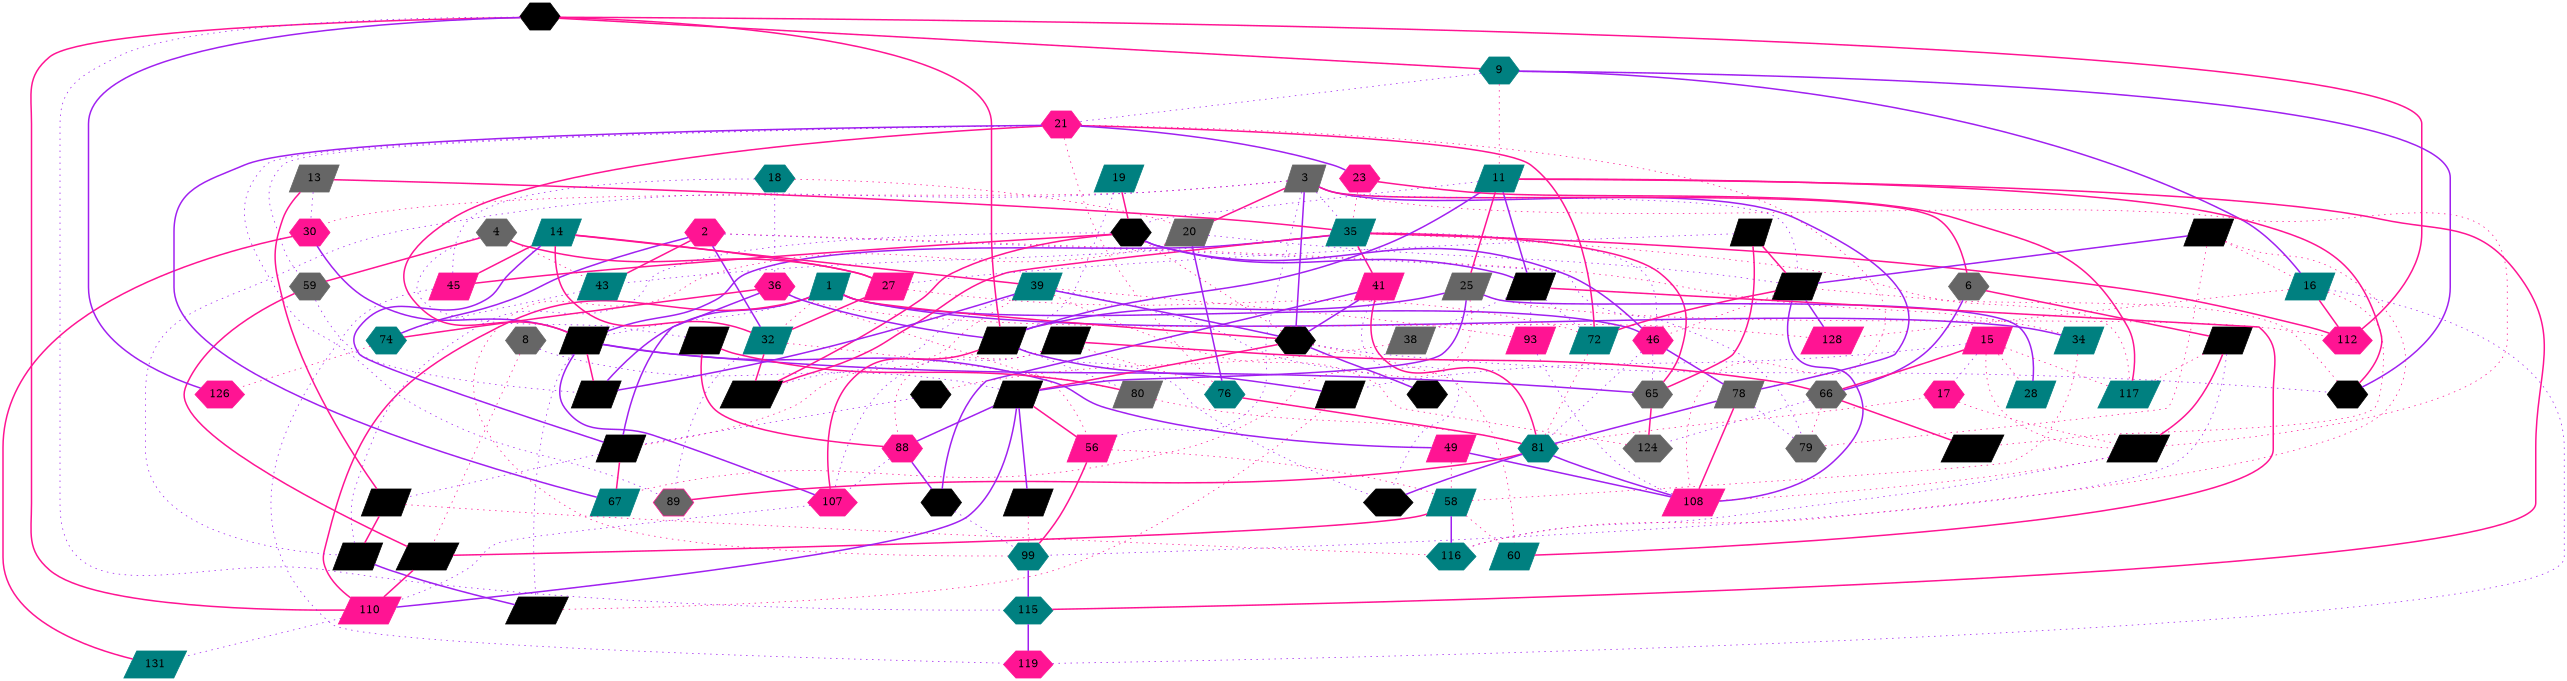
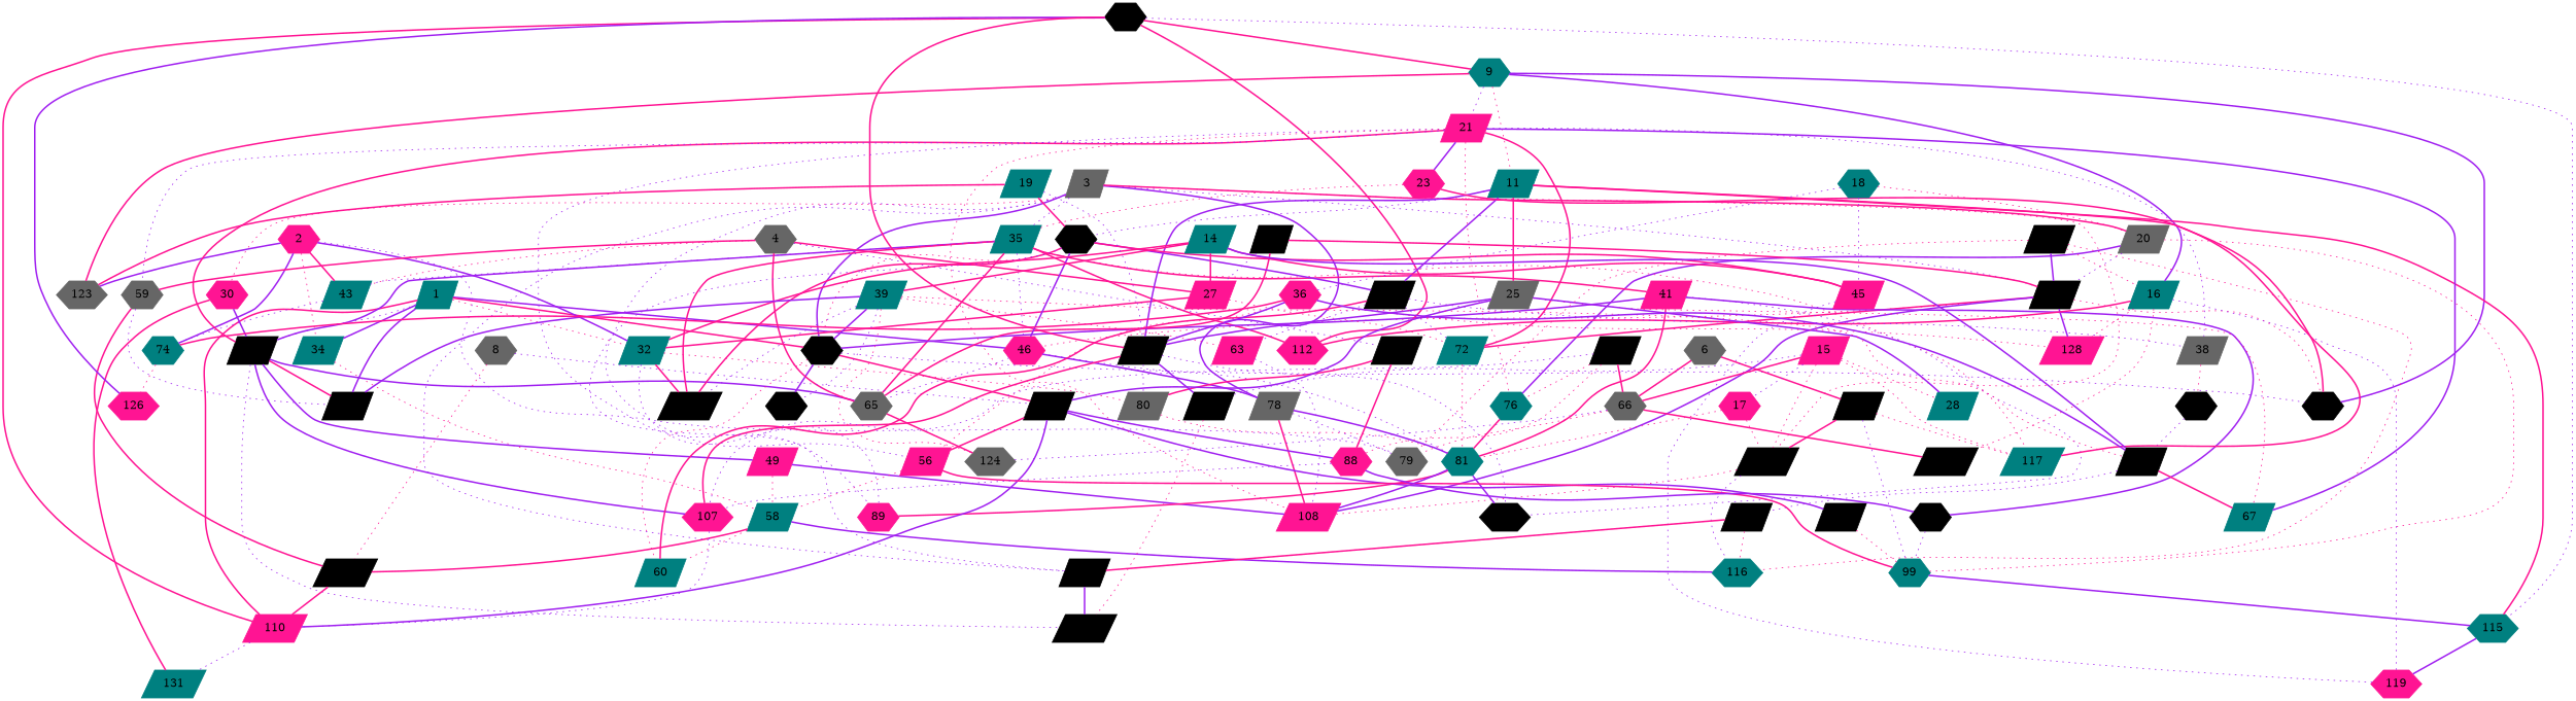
  graph {
    fontname="DejaVu Serif"
    node [color=black fontname="DejaVu Serif" shape=parallelogram style=filled]
    edge [color=deeppink fontname="DejaVu Serif" style=bold]
    1 [color=teal super="+26"]
    32 [color=teal super="+51"]
    34 [color=teal super="+75"]
    40 [super="+57"]
    46 [color=deeppink shape=hexagon super="+55"]
    50 [shape=hexagon super="+53"]
    73
    110 [color=deeppink super="+129"]
-   89 [color=deeppink shape=hexagon fillcolor=gray40]
+   89 [color=deeppink shape=hexagon]
    118 [super="+125"]
    80 [color=gray40]
    58 [color=teal super="+64"]
    65 [color=gray40 shape=hexagon super="+96"]
    107 [color=deeppink shape=hexagon]
    49 [color=deeppink]
    102
    78 [color=gray40]
    81 [color=teal shape=hexagon super="+127"]
    54 [super="+103"]
    83 [shape=hexagon]
    60 [color=teal]
    97 [shape=hexagon]
    131 [color=teal]
    2 [color=deeppink shape=hexagon super="+10"]
    43 [color=teal]
    74 [color=teal shape=hexagon]
    79 [color=gray40 shape=hexagon]
+   123 [color=gray40 shape=hexagon]
    126 [color=deeppink shape=hexagon]
    3 [color=gray40 super="+132"]
    6 [color=gray40 shape=hexagon]
    20 [color=gray40 super="+25"]
    30 [color=deeppink shape=hexagon]
    33 [super="+135"]
    35 [color=teal super="+121"]
    56 [color=deeppink]
    84 [super="+94"]
    104 [super="+133"]
    62
    66 [color=gray40 shape=hexagon super="+122"]
    76 [color=teal shape=hexagon]
    99 [color=teal shape=hexagon super="+113"]
    128 [color=deeppink]
    72 [color=teal]
    108 [color=deeppink super="+111"]
    112 [color=deeppink shape=hexagon]
    117 [color=teal]
    41 [color=deeppink super="+120"]
    116 [color=teal shape=hexagon]
    4 [color=gray40 shape=hexagon super="+52"]
    27 [color=deeppink super="+69"]
    48
    59 [color=gray40 shape=hexagon]
    88 [color=deeppink shape=hexagon super="+91"]
    109
    124 [color=gray40 shape=hexagon]
    5
    38 [color=gray40 super="+114"]
    42 [shape=hexagon]
    130
    7 [shape=hexagon super="+134"]
    9 [color=teal shape=hexagon super="+44"]
    37 [super="+85"]
    115 [color=teal shape=hexagon]
    11 [color=teal super="+95"]
    16 [color=teal super="+63"]
-   21 [color=deeppink shape=hexagon super="+92"]
+   21 [color=deeppink super="+92"]
    82
    101 [shape=hexagon]
    119 [color=deeppink shape=hexagon]
    77
    8 [color=gray40 shape=hexagon]
    22 [shape=hexagon super="+87"]
    n74 [color=gray40 label=25 super="+71"]
    29 [super="+105"]
    23 [color=deeppink shape=hexagon]
    67 [color=teal]
    45 [color=deeppink]
    28 [color=teal]
-   93 [color=deeppink]
+   93 [color=deeppink label=63]
    12
-   13 [color=gray40]
    68
    14 [color=teal super="+106"]
    39 [color=teal super="+86"]
    61 [super="+90"]
    15 [color=deeppink super="+70"]
    17 [color=deeppink shape=hexagon]
    18 [color=teal shape=hexagon]
    36 [color=deeppink shape=hexagon super="+100"]
    19 [color=teal]
    31 [super="+47"]
    98 [shape=hexagon]
    1 -- 32 [style=dotted]
    1 -- 34 [color=purple]
    1 -- 40 [color=purple style=dotted]
    1 -- 46 [color=purple]
    1 -- 50
    1 -- 73 [color=purple]
    1 -- 110
    32 -- 89 [color=purple style=dotted]
    32 -- 118
    32 -- 80 [style=dotted]
    34 -- 58 [style=dotted]
    40 -- 73
    40 -- 65 [color=purple]
    40 -- 107 [color=purple]
    40 -- 49 [color=purple]
    40 -- 102 [color=purple style=dotted]
    46 -- 65 [color=purple style=dotted]
    46 -- 78 [color=purple]
    46 -- 81 [color=purple style=dotted]
    50 -- 54
    50 -- 83 [color=purple style=dotted]
    50 -- 60 [style=dotted]
    50 -- 97 [color=purple]
    110 -- 131 [color=purple style=dotted]
    80 -- 81 [style=dotted]
    58 -- 60 [style=dotted]
    58 -- 116 [color=purple]
    58 -- 109
    65 -- 124
    107 -- 110 [color=purple style=dotted]
    49 -- 58 [style=dotted]
    49 -- 108 [color=purple]
    78 -- 81 [color=purple]
    78 -- 79 [color=purple style=dotted]
    78 -- 108
    81 -- 89
    81 -- 108 [color=purple]
    81 -- 101 [color=purple]
    54 -- 110 [color=purple]
    54 -- 56
    54 -- 88 [color=purple]
    54 -- 77 [color=purple]
    2 -- 32 [color=purple]
    2 -- 34 [style=dotted weight=2]
    2 -- 43
    2 -- 74 [color=purple]
    2 -- 79 [color=purple style=dotted]
+   2 -- 123 [color=purple]
    43 -- 74 [color=purple style=dotted]
    74 -- 126 [style=dotted]
    3 -- 50 [color=purple]
    3 -- 78 [color=purple]
-   3 -- 6
    3 -- 20
    3 -- 30 [style=dotted]
    3 -- 33 [color=purple style=dotted]
    3 -- 35 [color=purple style=dotted]
    3 -- 56 [color=purple style=dotted]
    3 -- 84 [color=purple style=dotted]
    3 -- 104 [style=dotted]
    6 -- 62
-   6 -- 66 [color=purple]
+   6 -- 66
    20 -- 33 [color=purple style=dotted]
    20 -- 76 [color=purple]
    20 -- 99 [style=dotted]
    30 -- 40 [color=purple]
    30 -- 131
    33 -- 46 [style=dotted]
    33 -- 83 [style=dotted]
    33 -- 128 [color=purple]
    33 -- 72
    33 -- 108 [color=purple]
    35 -- 40 [color=purple]
    35 -- 46 [color=purple style=dotted]
    35 -- 118
    35 -- 65
    35 -- 43 [color=purple style=dotted]
    35 -- 112
    35 -- 117 [style=dotted]
    35 -- 41
    56 -- 58 [style=dotted]
    56 -- 99
    84 -- 102 [color=purple]
    104 -- 108 [style=dotted]
    104 -- 116 [color=purple style=dotted]
    62 -- 104
    62 -- 99 [color=purple style=dotted]
    62 -- 117 [style=dotted]
    66 -- 79 [style=dotted]
    66 -- 124 [color=purple style=dotted weight=2]
    66 -- 130
    76 -- 81
    99 -- 115 [color=purple]
    72 -- 81 [style=dotted]
    41 -- 50 [color=purple]
    41 -- 81
    41 -- 101 [color=purple style=dotted]
    41 -- 98 [color=purple]
+   4 -- 65
    4 -- 43 [style=dotted]
    4 -- 27
    4 -- 48 [color=purple style=dotted]
    4 -- 59
    27 -- 32
    27 -- 72 [style=dotted]
    48 -- 80
    48 -- 88
    59 -- 73 [color=purple style=dotted]
    59 -- 109
    88 -- 107 [color=purple style=dotted]
    88 -- 98 [color=purple]
    109 -- 110
    5 -- 65
    5 -- 33
    5 -- 27 [color=purple style=dotted]
    38 -- 42 [style=dotted]
    42 -- 61 [color=purple style=dotted]
    7 -- 110
    7 -- 126 [color=purple]
    7 -- 112
    7 -- 9
    7 -- 37
    7 -- 115 [color=purple style=dotted]
    9 -- 83 [color=purple]
+   9 -- 123
    9 -- 11 [style=dotted]
    9 -- 16 [color=purple]
    9 -- 21 [color=purple style=dotted]
    37 -- 80 [color=purple style=dotted]
    37 -- 107
    37 -- 82 [color=purple]
    37 -- 101 [color=purple style=dotted]
    115 -- 119 [color=purple]
    11 -- 83
    11 -- 37 [color=purple]
    11 -- 115
    11 -- 22 [color=purple style=dotted]
    11 -- n74
    11 -- 29 [color=purple]
    16 -- 128 [style=dotted]
    16 -- 112
    16 -- 130 [style=dotted]
    16 -- 119 [color=purple style=dotted]
    21 -- 40
    21 -- 89 [color=purple style=dotted]
    21 -- 76 [style=dotted]
    21 -- 72
    21 -- 108 [style=dotted]
    21 -- 59 [color=purple style=dotted]
+   21 -- 38 [color=purple style=dotted weight=2]
    21 -- 23 [color=purple]
    21 -- 67 [color=purple]
    82 -- 102 [style=dotted]
    77 -- 99 [style=dotted]
    8 -- 54 [color=purple style=dotted]
    8 -- 109 [style=dotted]
    22 -- 46 [color=purple]
    22 -- 50 [style=dotted]
    22 -- 118
    22 -- 84 [color=purple style=dotted]
    22 -- 29 [color=purple]
    22 -- 45
    n74 -- 54 [color=purple]
-   n74 -- 112 [style=dotted]
    n74 -- 37 [color=purple]
    n74 -- 67 [style=dotted]
    n74 -- 28 [color=purple]
    29 -- 60
    29 -- 72 [color=purple style=dotted]
    29 -- 38 [color=purple style=dotted]
    29 -- 93 [color=purple style=dotted]
    23 -- 35 [style=dotted]
    23 -- 117
    45 -- 119 [color=purple style=dotted]
    93 -- 108 [color=purple style=dotted]
    12 -- 79 [style=dotted]
    12 -- 33 [color=purple]
    12 -- 116 [style=dotted]
    12 -- 16 [style=dotted]
-   13 -- 30 [color=purple style=dotted]
-   13 -- 35
-   13 -- 68
    68 -- 84
    68 -- 116 [style=dotted]
    14 -- 32
    14 -- 27
    14 -- 45
    14 -- 39
    14 -- 61 [color=purple]
    39 -- 50 [color=purple]
    39 -- 73 [color=purple]
    39 -- 118 [color=purple style=dotted]
    39 -- 97 [color=purple style=dotted]
    39 -- 124 [style=dotted]
    39 -- 93 [style=dotted]
    39 -- 61 [style=dotted]
    61 -- 67
    61 -- 68 [color=purple style=dotted]
    15 -- 104 [style=dotted]
    15 -- 66
    15 -- 117 [style=dotted]
    15 -- 82 [color=purple style=dotted]
    15 -- 28 [style=dotted]
    15 -- 17 [color=purple style=dotted]
    17 -- 81 [style=dotted]
    17 -- 104 [style=dotted]
    18 -- 20 [style=dotted]
    18 -- 45 [color=purple style=dotted]
    18 -- 36 [color=purple style=dotted]
    36 -- 74
    36 -- 56 [style=dotted]
    36 -- 128 [style=dotted]
    36 -- 37 [color=purple]
    36 -- 61 [color=purple]
+   19 -- 123
    19 -- 37 [color=purple style=dotted]
    19 -- 22
    31 -- 107 [color=purple style=dotted]
    31 -- 66
    31 -- 76 [style=dotted]
    31 -- 88 [style=dotted]
    98 -- 99 [color=purple style=dotted]
  }
